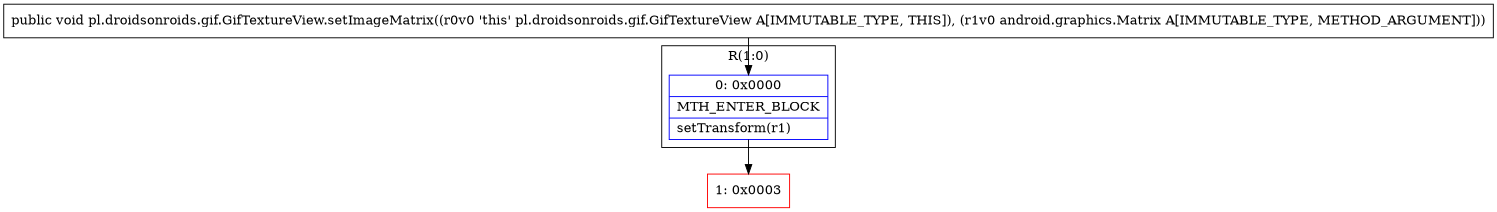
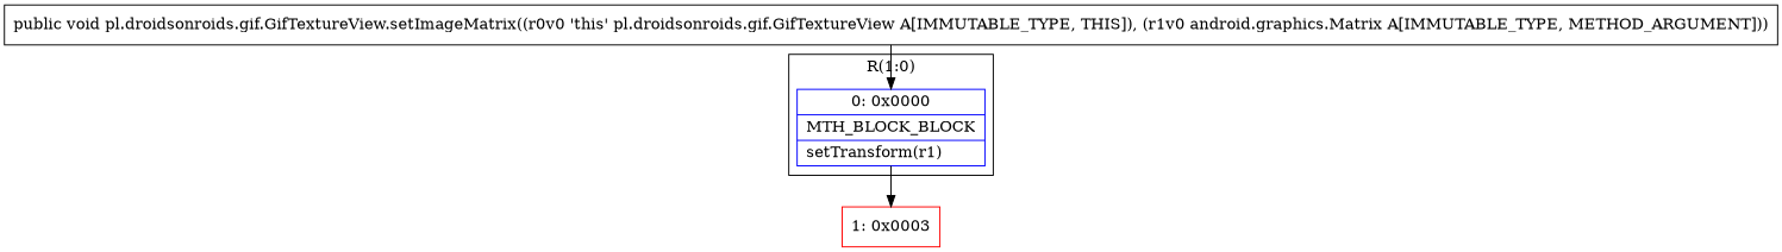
  digraph {
    node [shape=record]
-   n1 [color=blue label="{0\:\ 0x0000|MTH_ENTER_BLOCK\l|setTransform(r1)\l}"]
+   n1 [color=blue label="{0\:\ 0x0000|MTH_BLOCK_BLOCK\l|setTransform(r1)\l}"]
    n2 [color=red label="{1\:\ 0x0003}"]
    n3 [label="{public void pl.droidsonroids.gif.GifTextureView.setImageMatrix((r0v0 'this' pl.droidsonroids.gif.GifTextureView A[IMMUTABLE_TYPE, THIS]), (r1v0 android.graphics.Matrix A[IMMUTABLE_TYPE, METHOD_ARGUMENT])) }"]
    subgraph cluster_1 {
      label="R(1:0)"
      n1
    }
    n1 -> n2
    n3 -> n1
  }
